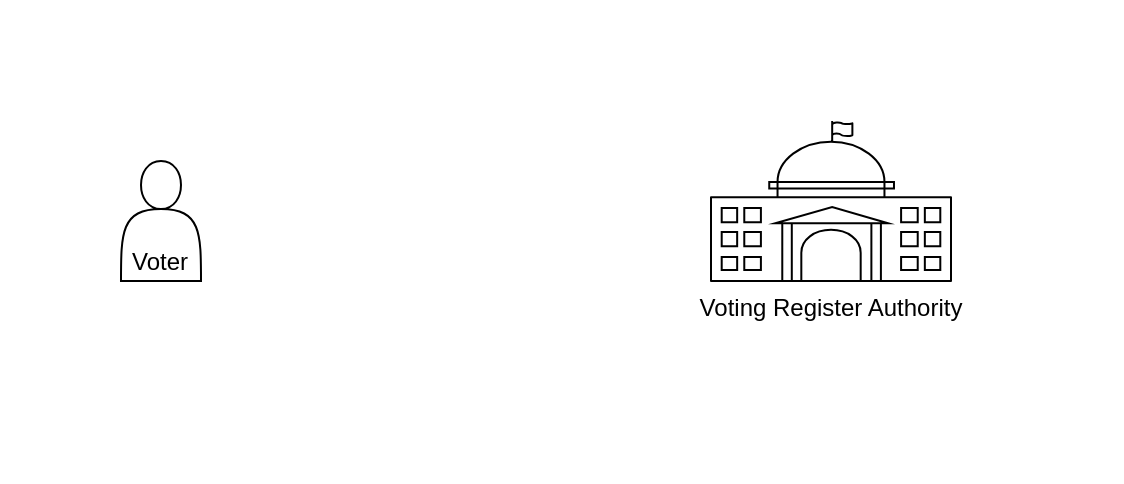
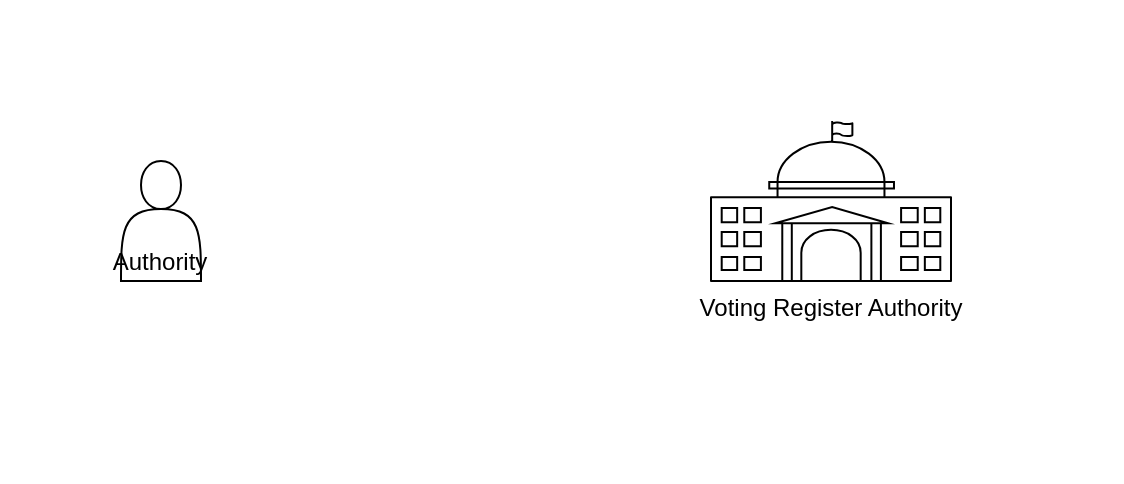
  <mxCell id="0" />
  <mxCell id="1" parent="0" />
- <mxCell id="2" value="Voter" style="shape=actor;whiteSpace=wrap;html=1;verticalAlign=bottom;fillColor=none;" parent="1" vertex="1"><mxGeometry x="60" y="80" width="40" height="60" as="geometry" /></mxCell>
+ <mxCell id="2" value="Authority" style="shape=actor;whiteSpace=wrap;html=1;verticalAlign=bottom;fillColor=none;" parent="1" vertex="1"><mxGeometry x="60" y="80" width="40" height="60" as="geometry" /></mxCell>
  <mxCell id="3" value="Voting Register Authority" style="shape=mxgraph.cisco.buildings.government_building;html=1;pointerEvents=1;dashed=0;fillColor=none;strokeColor=#000000;strokeWidth=1;verticalLabelPosition=bottom;verticalAlign=top;align=center;outlineConnect=0;" parent="1" vertex="1"><mxGeometry x="355" y="60" width="120" height="80" as="geometry" /></mxCell>
  <mxCell id="4" value="" style="rounded=0;whiteSpace=wrap;html=1;fontColor=none;fillColor=none;strokeColor=none;" vertex="1" parent="1"><mxGeometry x="20" y="20" width="520" height="200" as="geometry" /></mxCell>
